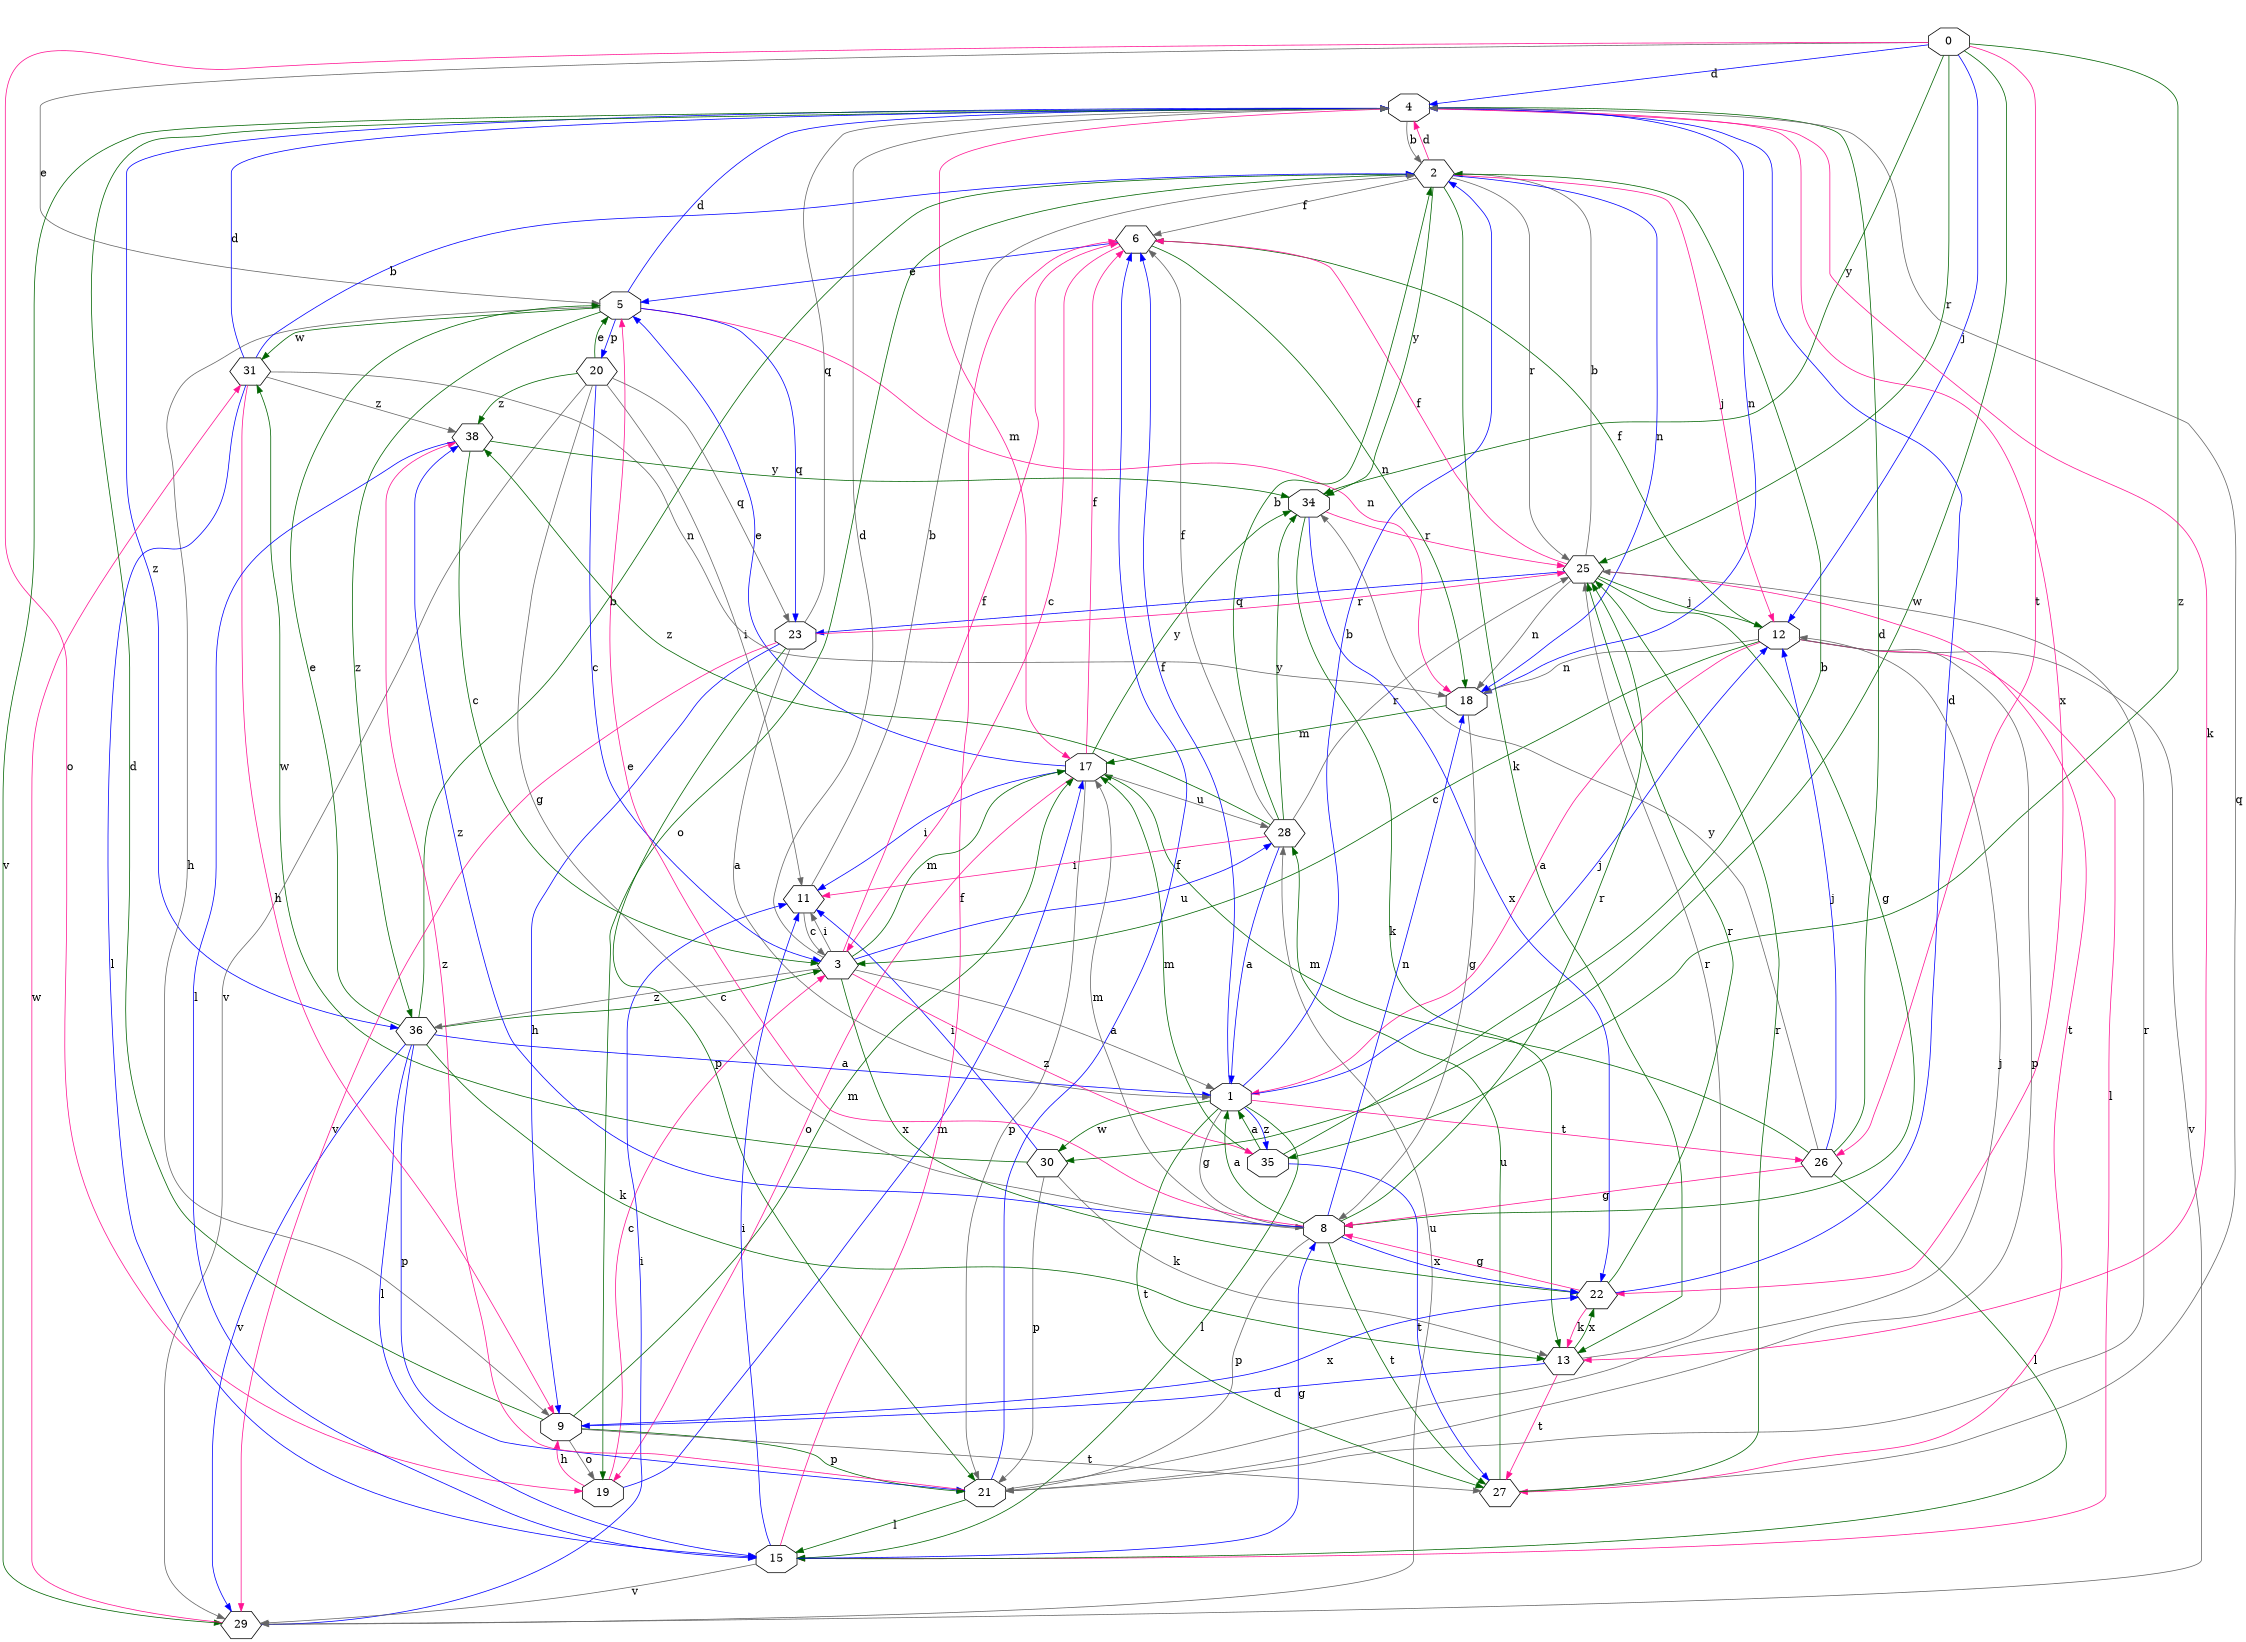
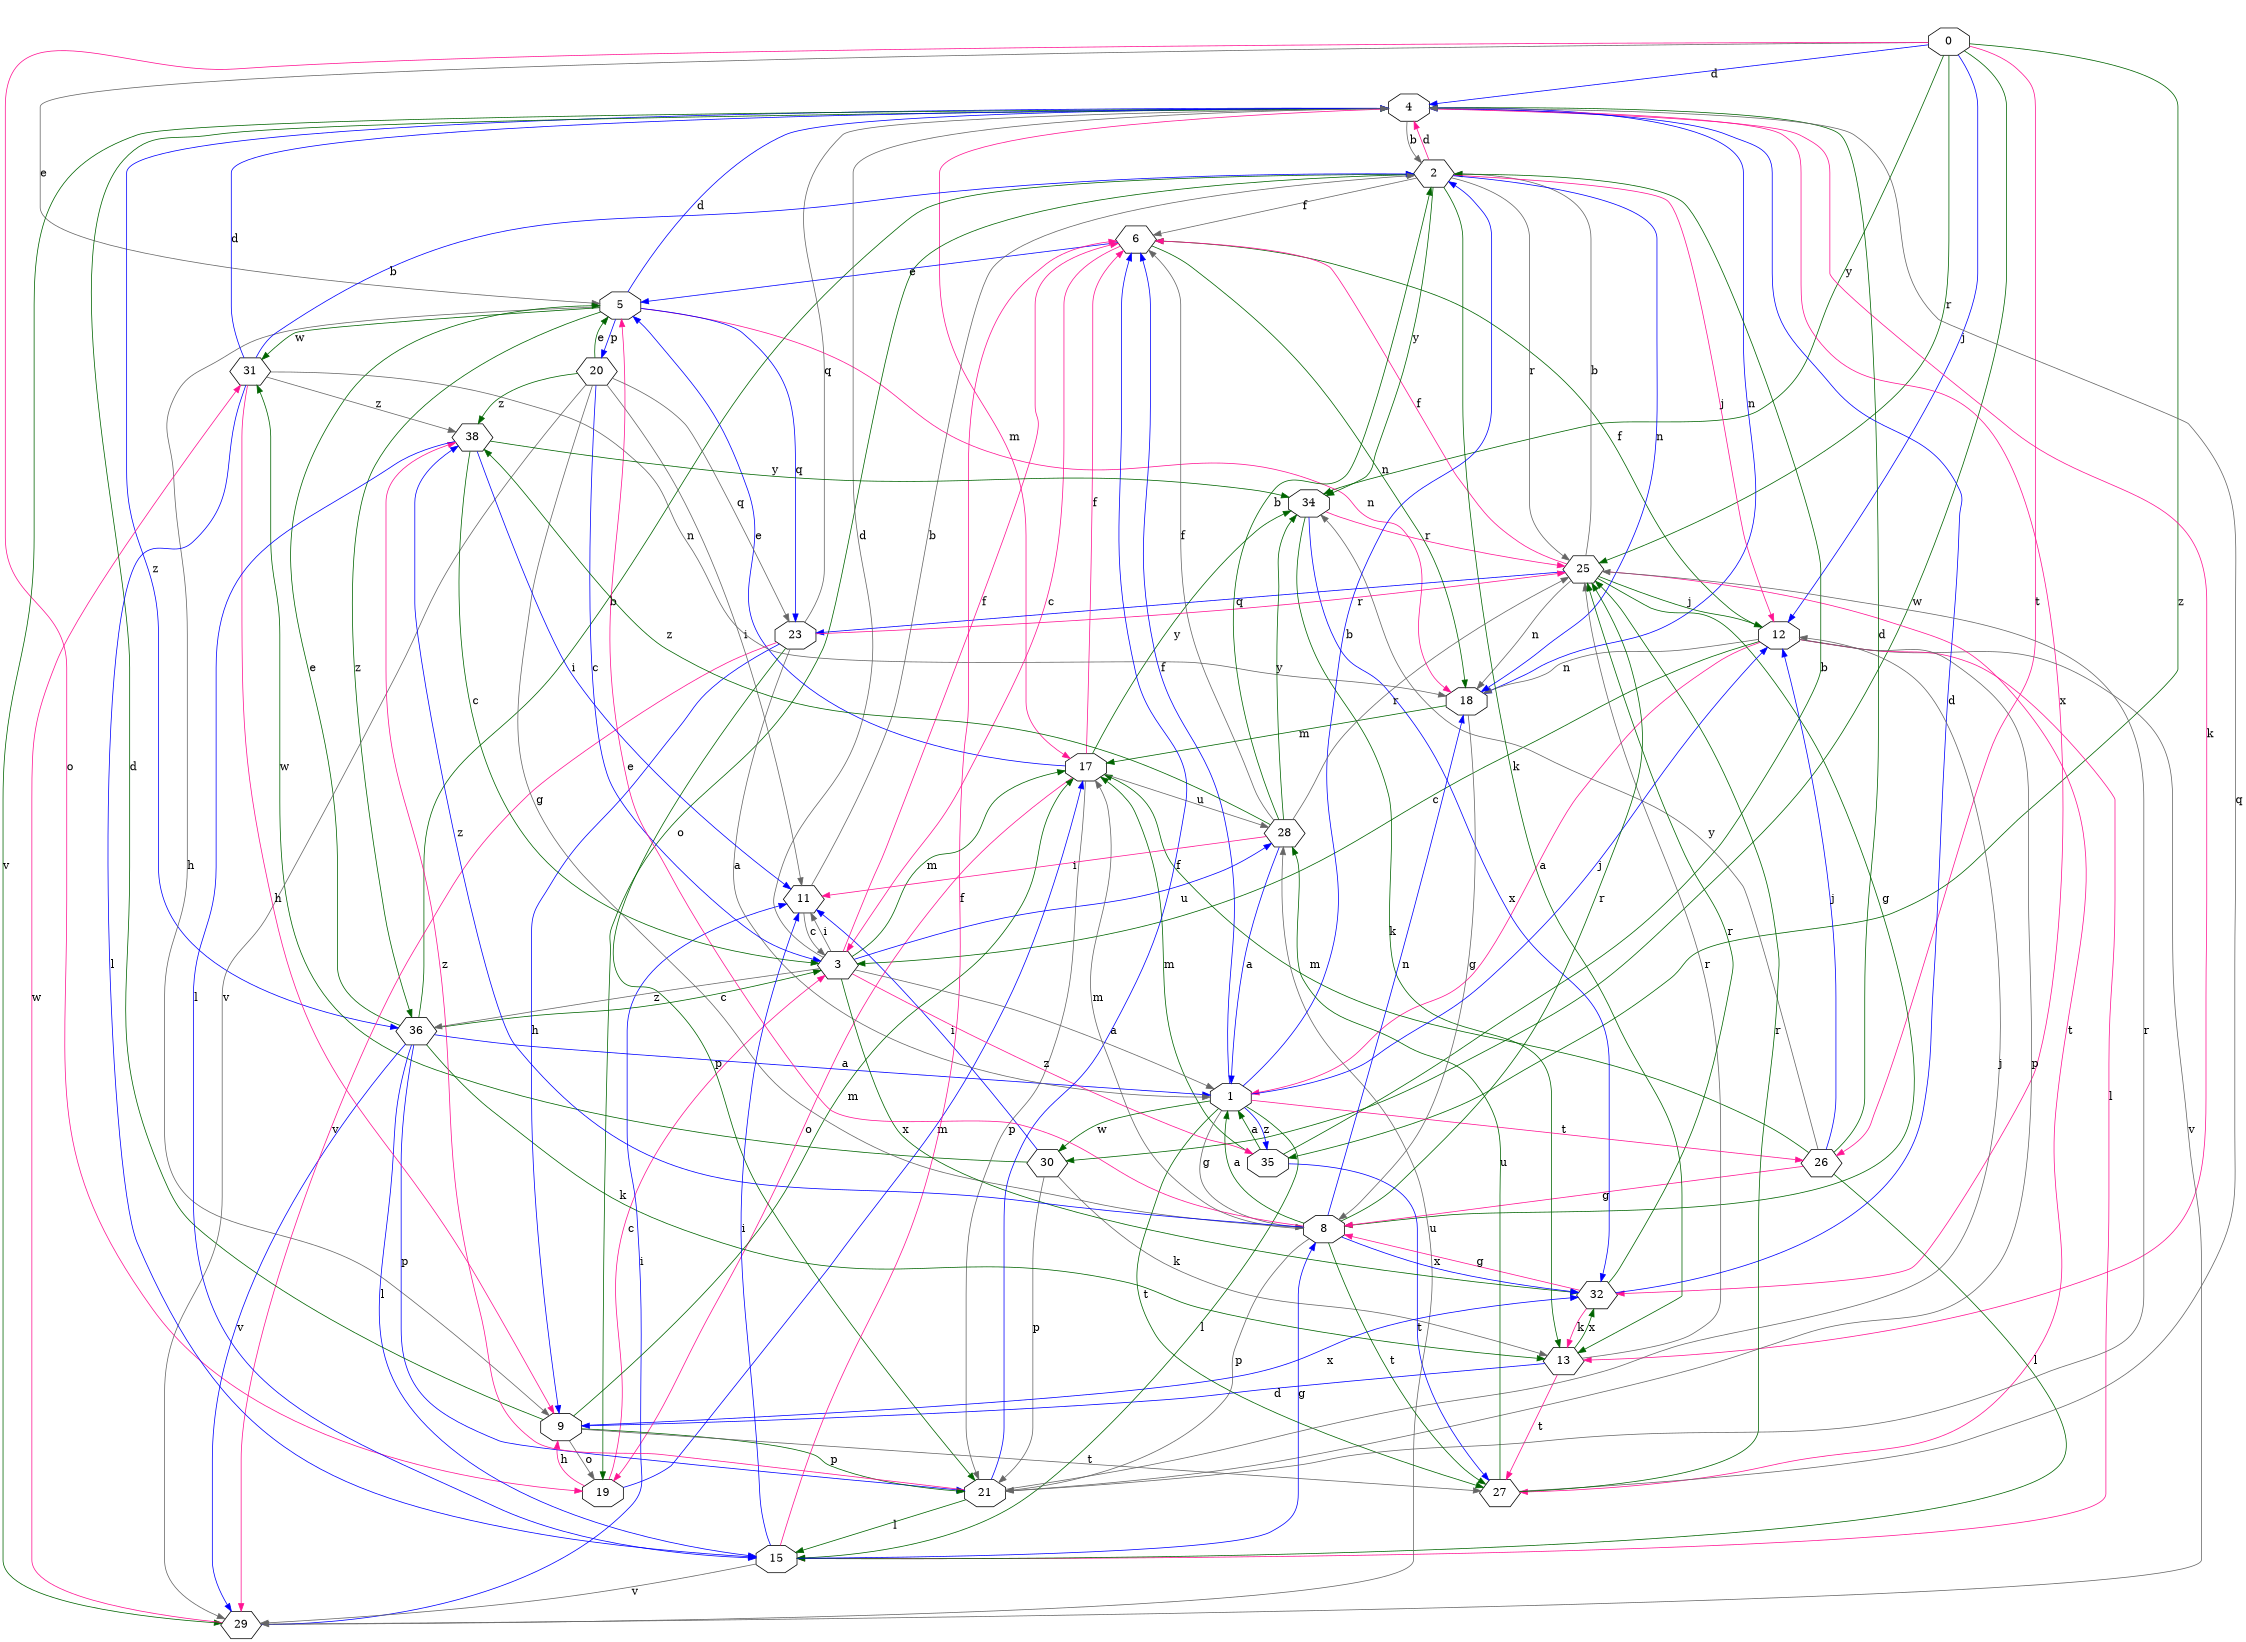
  strict digraph {
    node [shape=hexagon]
    edge [color=darkgreen]
    0 [shape=octagon]
    4 [shape=octagon]
    5 [shape=octagon]
    12 [shape=octagon]
    19 [shape=octagon]
    25
    26
    30
    34 [shape=octagon]
    35 [shape=octagon]
    2
    13
    18 [shape=octagon]
    17 [shape=octagon]
-   32 [label=22]
+   32
    36
    29
    23 [shape=octagon]
    9 [shape=octagon]
    20
    31
    1 [shape=octagon]
    6
    15 [shape=octagon]
    3
    21 [shape=octagon]
    8 [shape=octagon]
    27
    11
    38
    28
    0 -> 4 [color=blue label=d]
    0 -> 5 [color=gray40 label=e]
    0 -> 12 [color=blue label=j]
    0 -> 19 [color=deeppink label=o]
    0 -> 25 [label=r]
    0 -> 26 [color=deeppink label=t]
    0 -> 30 [label=w]
    0 -> 34 [label=y]
    0 -> 35 [label=z]
    4 -> 2 [color=gray40 label=b]
    4 -> 13 [color=deeppink label=k]
    4 -> 18 [color=blue label=n]
    4 -> 17 [color=deeppink label=m]
    4 -> 32 [color=deeppink label=x]
    4 -> 36 [color=blue label=z]
    4 -> 29 [label=v]
    5 -> 4 [color=blue label=d]
    5 -> 18 [color=deeppink label=n]
    5 -> 36 [label=z]
    5 -> 23 [color=blue label=q]
    5 -> 9 [color=gray40 label=h]
    5 -> 20 [color=blue label=p]
    5 -> 31 [label=w]
    12 -> 18 [color=gray40 label=n]
    12 -> 29 [color=gray40 label=v]
    12 -> 1 [color=deeppink label=a]
    12 -> 6 [label=f]
    12 -> 15 [color=deeppink label=l]
    12 -> 3 [label=c]
    12 -> 21 [color=gray40 label=p]
    19 -> 17 [color=blue label=m]
    19 -> 9 [color=deeppink label=h]
    19 -> 3 [color=deeppink label=c]
    25 -> 12 [label=j]
    25 -> 2 [color=gray40 label=b]
    25 -> 18 [color=gray40 label=n]
    25 -> 23 [color=blue label=q]
    25 -> 6 [color=deeppink label=f]
    25 -> 8 [label=g]
    25 -> 27 [color=deeppink label=t]
    26 -> 4 [label=d]
    26 -> 12 [color=blue label=j]
    26 -> 34 [color=gray40 label=y]
    26 -> 17 [label=m]
    26 -> 15 [label=l]
    26 -> 8 [color=deeppink label=g]
    30 -> 13 [color=gray40 label=k]
    30 -> 31 [label=w]
    30 -> 21 [color=gray40 label=p]
    30 -> 11 [color=blue label=i]
    34 -> 25 [color=deeppink label=r]
    34 -> 13 [label=k]
    34 -> 32 [color=blue label=x]
    35 -> 2 [label=b]
    35 -> 17 [label=m]
    35 -> 1 [label=a]
    35 -> 27 [color=blue label=t]
    2 -> 4 [color=deeppink label=d]
    2 -> 12 [color=deeppink label=j]
    2 -> 19 [label=o]
    2 -> 25 [color=gray40 label=r]
    2 -> 34 [label=y]
    2 -> 13 [label=k]
    2 -> 18 [color=blue label=n]
    2 -> 6 [color=gray40 label=f]
    13 -> 25 [color=gray40 label=r]
    13 -> 32 [label=x]
    13 -> 9 [color=blue label=d]
    13 -> 27 [color=deeppink label=t]
    18 -> 17 [label=m]
    18 -> 8 [color=gray40 label=g]
    17 -> 5 [color=blue label=e]
    17 -> 19 [color=deeppink label=o]
    17 -> 34 [label=y]
    17 -> 6 [color=deeppink label=f]
    17 -> 21 [color=gray40 label=p]
-   17 -> 11 [color=blue label=i]
+   38 -> 11 [color=blue label=i]
    17 -> 28 [color=gray40 label=u]
    32 -> 4 [color=blue label=d]
    32 -> 25 [label=r]
    32 -> 13 [color=deeppink label=k]
    32 -> 8 [color=deeppink label=g]
    36 -> 5 [label=e]
    36 -> 2 [label=b]
    36 -> 13 [label=k]
    36 -> 29 [color=blue label=v]
    36 -> 1 [color=blue label=a]
    36 -> 15 [color=blue label=l]
    36 -> 3 [label=c]
    36 -> 21 [color=blue label=p]
    29 -> 31 [color=deeppink label=w]
    29 -> 11 [color=blue label=i]
    29 -> 28 [color=gray40 label=u]
    23 -> 4 [color=gray40 label=q]
    23 -> 25 [color=deeppink label=r]
    23 -> 29 [color=deeppink label=v]
    23 -> 9 [color=blue label=h]
    23 -> 1 [color=gray40 label=a]
    23 -> 21 [label=p]
    9 -> 4 [label=d]
    9 -> 19 [color=gray40 label=o]
    9 -> 17 [label=m]
    9 -> 32 [color=blue label=x]
    9 -> 21 [label=p]
    9 -> 27 [color=gray40 label=t]
    20 -> 5 [label=e]
    20 -> 29 [color=gray40 label=v]
    20 -> 23 [color=gray40 label=q]
    20 -> 3 [color=blue label=c]
    20 -> 8 [color=gray40 label=g]
    20 -> 11 [color=gray40 label=i]
    20 -> 38 [label=z]
    31 -> 4 [color=blue label=d]
    31 -> 2 [color=blue label=b]
    31 -> 18 [color=gray40 label=n]
    31 -> 9 [color=deeppink label=h]
    31 -> 15 [color=blue label=l]
    31 -> 38 [color=gray40 label=z]
    1 -> 12 [color=blue label=j]
    1 -> 26 [color=deeppink label=t]
    1 -> 30 [label=w]
    1 -> 35 [color=blue label=z]
    1 -> 2 [color=blue label=b]
    1 -> 6 [color=blue label=f]
    1 -> 15 [label=l]
    1 -> 8 [color=gray40 label=g]
    1 -> 27 [label=t]
    6 -> 5 [color=blue label=e]
    6 -> 18 [label=n]
    6 -> 3 [color=deeppink label=c]
    15 -> 29 [color=gray40 label=v]
    15 -> 6 [color=deeppink label=f]
    15 -> 8 [color=blue label=g]
    15 -> 11 [color=blue label=i]
    3 -> 4 [color=gray40 label=d]
    3 -> 35 [color=deeppink label=z]
    3 -> 17 [label=m]
    3 -> 32 [label=x]
    3 -> 36 [color=gray40 label=z]
    3 -> 1 [color=gray40 label=a]
    3 -> 6 [color=deeppink label=f]
    3 -> 11 [color=gray40 label=i]
    3 -> 28 [color=blue label=u]
    21 -> 12 [color=gray40 label=j]
    21 -> 25 [color=gray40 label=r]
    21 -> 6 [color=blue label=f]
    21 -> 15 [label=l]
    21 -> 38 [color=deeppink label=z]
    8 -> 5 [color=deeppink label=e]
    8 -> 25 [label=r]
    8 -> 18 [color=blue label=n]
    8 -> 17 [color=gray40 label=m]
    8 -> 32 [color=blue label=x]
    8 -> 1 [label=a]
    8 -> 21 [color=gray40 label=p]
    8 -> 27 [label=t]
    8 -> 38 [color=blue label=z]
    27 -> 4 [color=gray40 label=q]
    27 -> 25 [label=r]
    27 -> 28 [label=u]
    11 -> 2 [color=gray40 label=b]
    11 -> 3 [color=gray40 label=c]
    38 -> 34 [label=y]
    38 -> 15 [color=blue label=l]
    38 -> 3 [label=c]
    28 -> 25 [color=gray40 label=r]
    28 -> 34 [label=y]
    28 -> 2 [label=b]
    28 -> 1 [color=blue label=a]
    28 -> 6 [color=gray40 label=f]
    28 -> 11 [color=deeppink label=i]
    28 -> 38 [label=z]
  }
